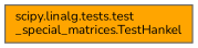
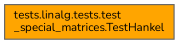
  digraph {
    rankdir=LR
    fontname=Nunito
-   n1 [color=grey40 fillcolor=orange fontname=Nunito fontsize=10 height=0.2 label="scipy.linalg.tests.test\l_special_matrices.TestHankel" shape=box style=filled width=0.4]
+   n1 [color=grey40 fillcolor=orange fontname=Nunito fontsize=10 height=0.2 label="tests.linalg.tests.test\l_special_matrices.TestHankel" shape=box style=filled width=0.4]
  }
